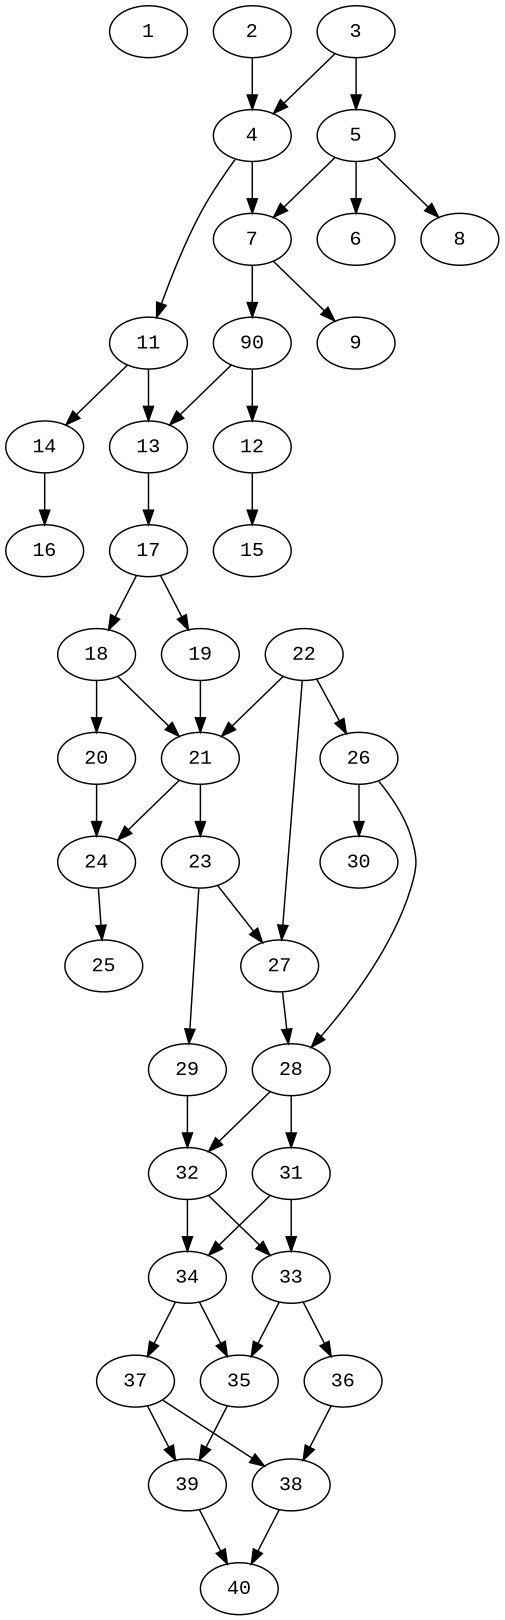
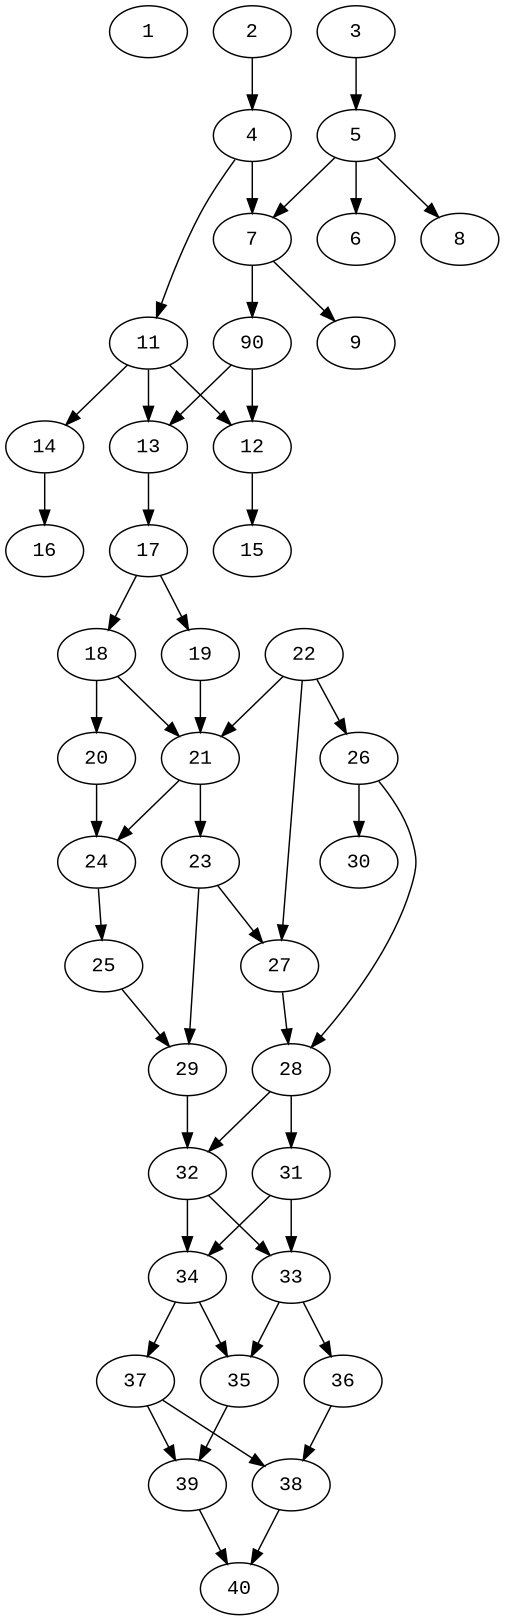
  digraph {
    fontname="Liberation Mono"
    node [alpha=0.01 expect_size=16845824 fontname="Liberation Mono"]
    edge [fontname="Liberation Mono"]
    1 [alpha=0.16 expect_size=8936448]
    2 [alpha=0.02 expect_size=17385472]
    4 [alpha=0.14 expect_size=6321152]
    7 [expect_size=52066304]
    11 [alpha=0.07 expect_size=42300416]
    9 [alpha=0.18 expect_size=16040960]
    n7 [alpha=0.05 expect_size=38837248 label=90]
    3 [expect_size=35387392]
    5 [alpha=0.10 expect_size=14245888]
    6 [alpha=0.07 expect_size=10607616]
    8 [alpha=0.13]
    12 [alpha=0.04 expect_size=31915008]
    13 [expect_size=36961280]
    14 [alpha=0.03 expect_size=39565312]
    15 [alpha=0.09 expect_size=24501248]
    17 [alpha=0.07 expect_size=19438592]
    16 [alpha=0.00 expect_size=48937984]
    19 [alpha=0.12 expect_size=51134464]
    18 [alpha=0.03 expect_size=21249024]
    21 [alpha=0.08 expect_size=10194944]
    20 [alpha=0.19 expect_size=45420544]
    24 [alpha=0.15 expect_size=37439488]
    23 [alpha=0.08 expect_size=35708928]
    25 [alpha=0.06 expect_size=44319744]
    22 [alpha=0.02 expect_size=26407936]
    26 [alpha=0.19 expect_size=17436672]
    27 [alpha=0.12 expect_size=17964032]
    29 [alpha=0.12 expect_size=41569280]
    28 [alpha=0.10 expect_size=34221056]
    30 [alpha=0.09 expect_size=23709696]
    32 [alpha=0.04 expect_size=41168896]
    31 [expect_size=22345728]
    33 [alpha=0.02 expect_size=45137920]
    34 [alpha=0.13 expect_size=17211392]
    35 [alpha=0.13 expect_size=5656576]
    36 [alpha=0.11 expect_size=19474432]
    37 [alpha=0.16]
    39 [alpha=0.17 expect_size=19950592]
    38 [alpha=0.07 expect_size=44594176]
    40 [alpha=0.05 expect_size=48086016]
    2 -> 4
    4 -> 7
    4 -> 11
    7 -> 9
    7 -> n7
+   11 -> 12
    11 -> 13
    11 -> 14
    n7 -> 12
    n7 -> 13
-   3 -> 4
    3 -> 5
    5 -> 7
    5 -> 6
    5 -> 8
    12 -> 15
    13 -> 17
    14 -> 16
    17 -> 19
    17 -> 18
    19 -> 21
    18 -> 21
    18 -> 20
    21 -> 24
    21 -> 23
    20 -> 24
    24 -> 25
    23 -> 27
    23 -> 29
+   25 -> 29
    22 -> 21
    22 -> 26
    22 -> 27
    26 -> 28
    26 -> 30
    27 -> 28
    29 -> 32
    28 -> 32
    28 -> 31
    32 -> 33
    32 -> 34
    31 -> 33
    31 -> 34
    33 -> 35
    33 -> 36
    34 -> 35
    34 -> 37
    35 -> 39
    36 -> 38
    37 -> 39
    37 -> 38
    39 -> 40
    38 -> 40
  }
